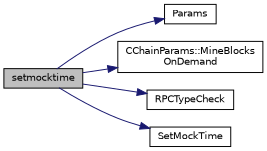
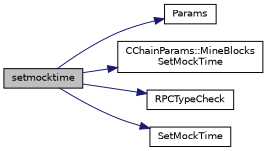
  digraph {
    rankdir=LR
    node [color=black fillcolor=white fontname=Helvetica fontsize=10 shape=record style=filled]
    edge [color=midnightblue fontname=Helvetica fontsize=10 labelfontname=Helvetica labelfontsize=10 style=solid]
    n1 [fillcolor=grey75 fontcolor=black height=0.2 label=setmocktime width=0.4]
    n2 [height=0.2 label=Params width=0.4]
-   n3 [height=0.2 label="CChainParams::MineBlocks\lOnDemand" width=0.4]
+   n3 [height=0.2 label="CChainParams::MineBlocks\lSetMockTime" width=0.4]
    n4 [height=0.2 label=RPCTypeCheck width=0.4]
    n5 [height=0.2 label=SetMockTime width=0.4]
    n1 -> n2
    n1 -> n3
    n1 -> n4
    n1 -> n5
  }
